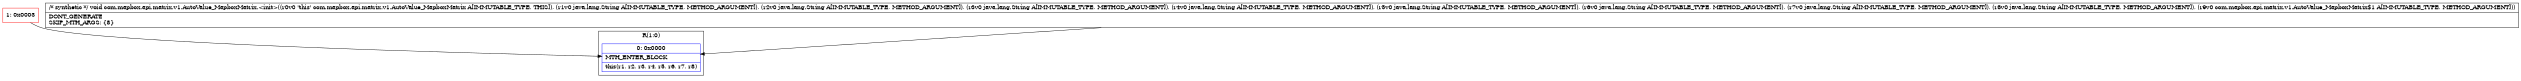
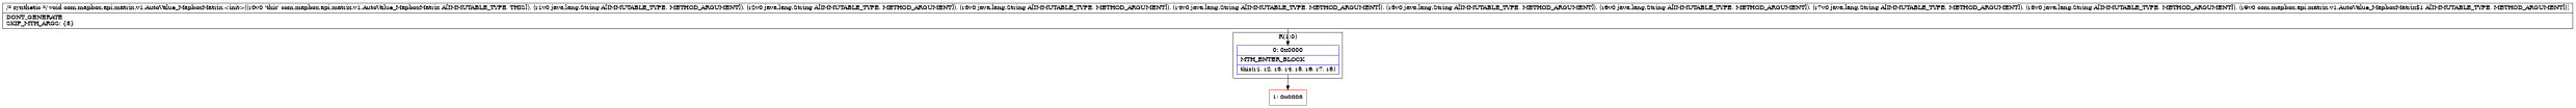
  digraph {
    node [shape=record]
    n1 [color=blue label="{0\:\ 0x0000|MTH_ENTER_BLOCK\l|this(r1, r2, r3, r4, r5, r6, r7, r8)\l}"]
    n2 [color=red label="{1\:\ 0x0003}"]
    n3 [label="{\/* synthetic *\/ void com.mapbox.api.matrix.v1.AutoValue_MapboxMatrix.\<init\>((r0v0 'this' com.mapbox.api.matrix.v1.AutoValue_MapboxMatrix A[IMMUTABLE_TYPE, THIS]), (r1v0 java.lang.String A[IMMUTABLE_TYPE, METHOD_ARGUMENT]), (r2v0 java.lang.String A[IMMUTABLE_TYPE, METHOD_ARGUMENT]), (r3v0 java.lang.String A[IMMUTABLE_TYPE, METHOD_ARGUMENT]), (r4v0 java.lang.String A[IMMUTABLE_TYPE, METHOD_ARGUMENT]), (r5v0 java.lang.String A[IMMUTABLE_TYPE, METHOD_ARGUMENT]), (r6v0 java.lang.String A[IMMUTABLE_TYPE, METHOD_ARGUMENT]), (r7v0 java.lang.String A[IMMUTABLE_TYPE, METHOD_ARGUMENT]), (r8v0 java.lang.String A[IMMUTABLE_TYPE, METHOD_ARGUMENT]), (r9v0 com.mapbox.api.matrix.v1.AutoValue_MapboxMatrix$1 A[IMMUTABLE_TYPE, METHOD_ARGUMENT]))  | DONT_GENERATE\lSKIP_MTH_ARGS: \{8\}\l}"]
    subgraph cluster_1 {
      label="R(1:0)"
      n1
    }
-   n2 -> n1
+   n1 -> n2
    n3 -> n1
  }
